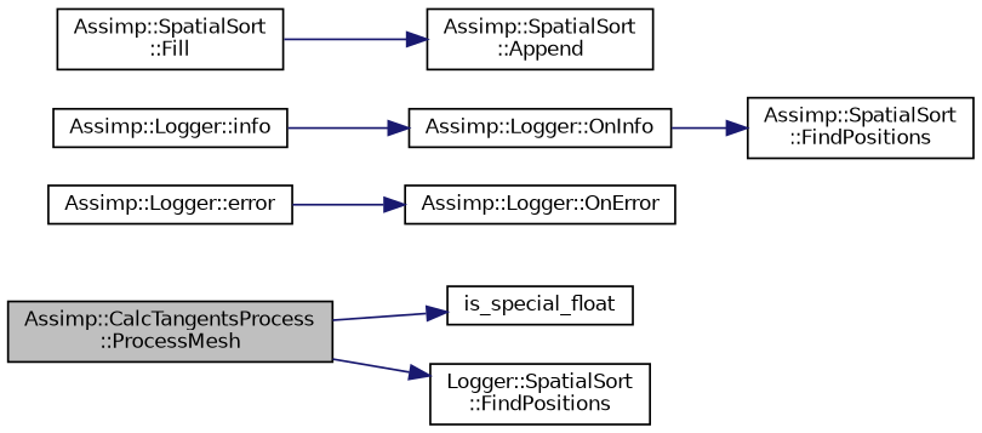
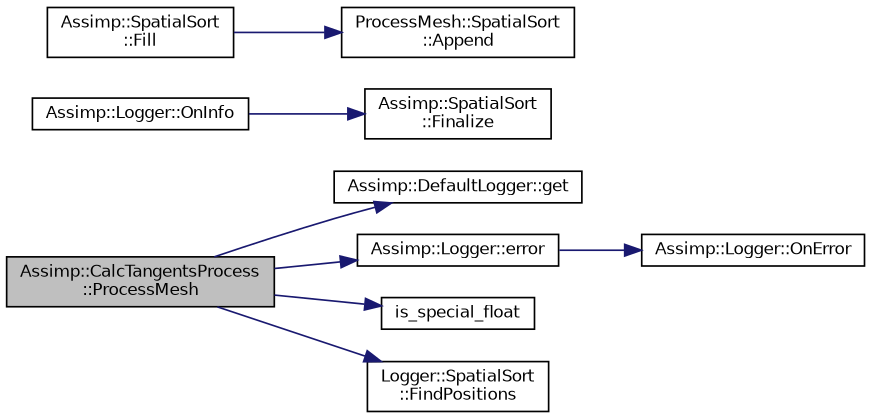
  digraph {
    rankdir=LR
    node [color=black fillcolor=white fontname=Helvetica fontsize=10 shape=record style=filled]
    edge [color=midnightblue fontname=Helvetica fontsize=10 labelfontname=Helvetica labelfontsize=10 style=solid]
    n1 [fillcolor=grey75 fontcolor=black height=0.2 label="Assimp::CalcTangentsProcess\l::ProcessMesh" width=0.4]
+   n2 [height=0.2 label="Assimp::DefaultLogger::get" width=0.4]
    n3 [height=0.2 label="Assimp::Logger::error" width=0.4]
    n4 [height=0.2 label=is_special_float width=0.4]
    n5 [height=0.2 label="Logger::SpatialSort\l::FindPositions" width=0.4]
-   n6 [height=0.2 label="Assimp::Logger::info" width=0.4]
    n7 [height=0.2 label="Assimp::Logger::OnInfo" width=0.4]
    n8 [height=0.2 label="Assimp::Logger::OnError" width=0.4]
    n9 [height=0.2 label="Assimp::SpatialSort\l::Fill" width=0.4]
-   n10 [height=0.2 label="Assimp::SpatialSort\l::Append" width=0.4]
-   n11 [height=0.2 label="Assimp::SpatialSort\l::FindPositions" width=0.4]
+   n10 [height=0.2 label="ProcessMesh::SpatialSort\l::Append" width=0.4]
+   n11 [height=0.2 label="Assimp::SpatialSort\l::Finalize" width=0.4]
+   n1 -> n2
+   n1 -> n3
    n1 -> n4
    n1 -> n5
    n3 -> n8
-   n6 -> n7
    n7 -> n11
    n9 -> n10
  }
